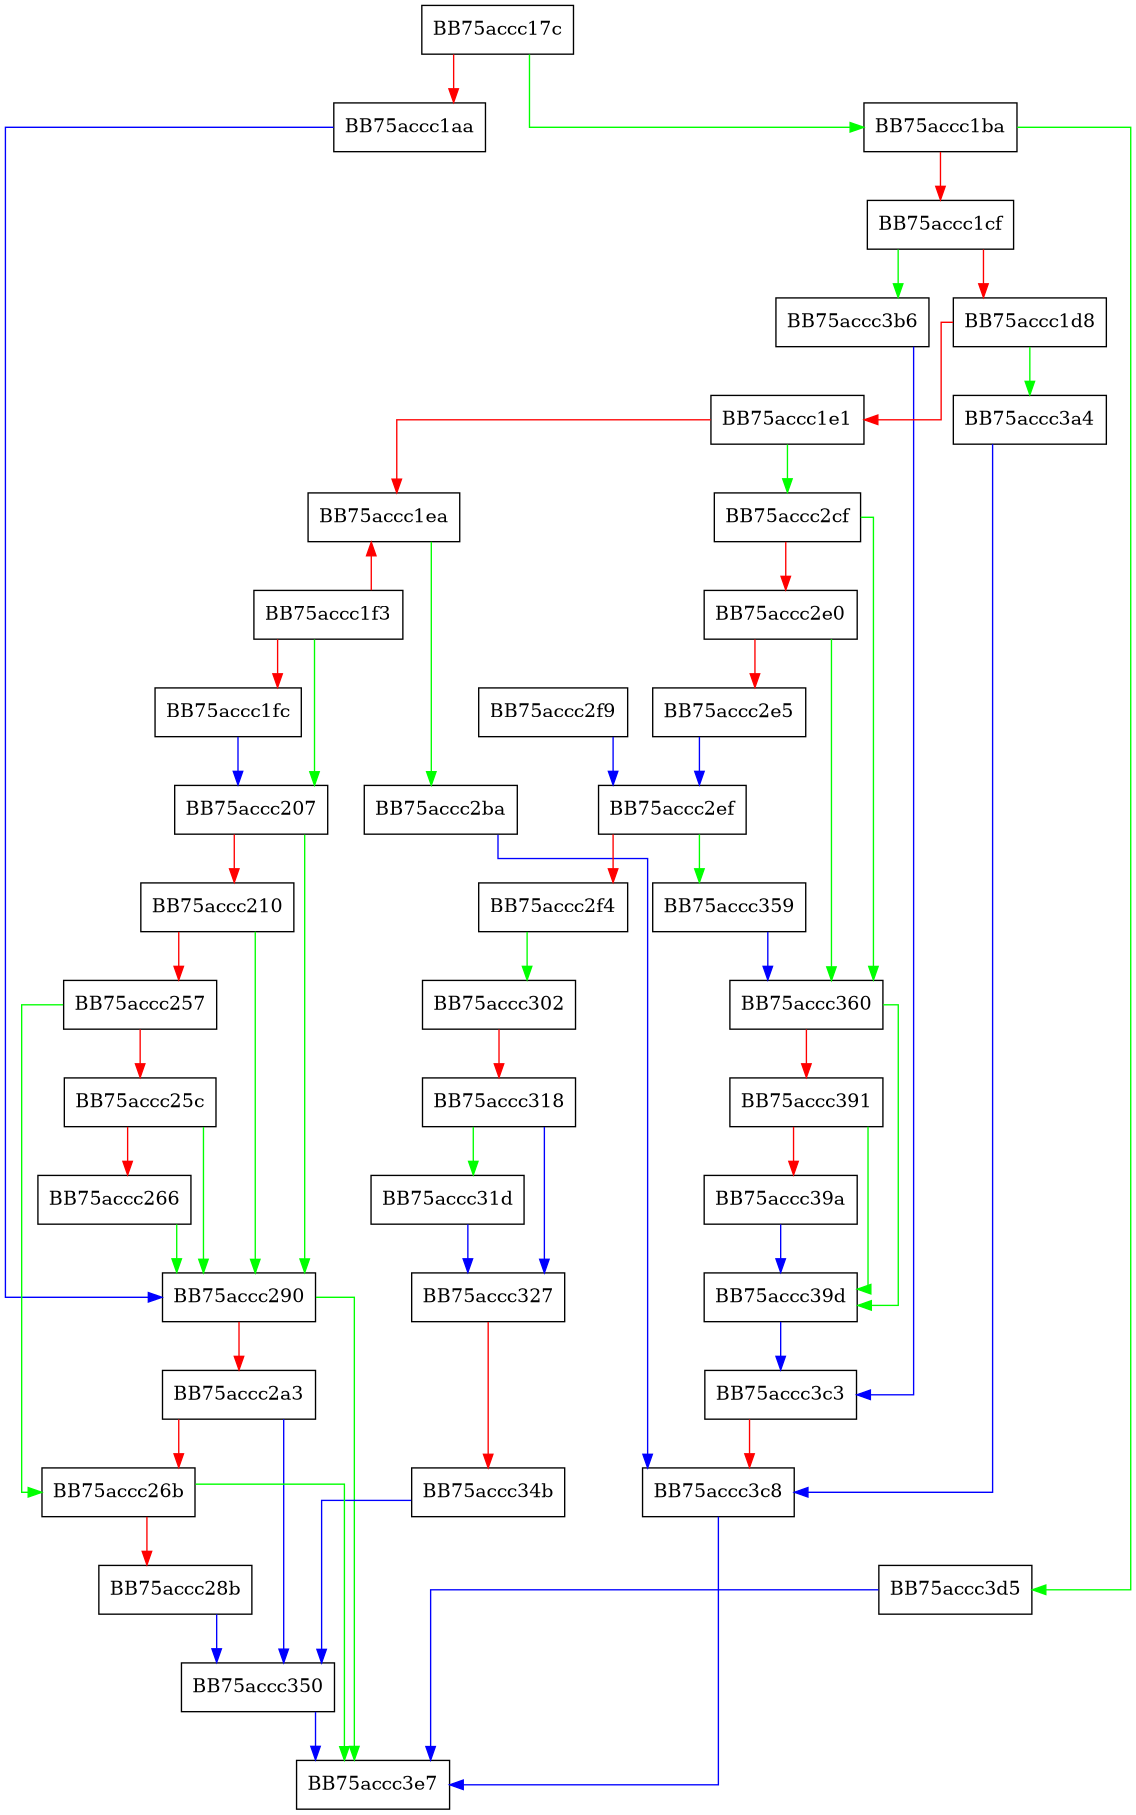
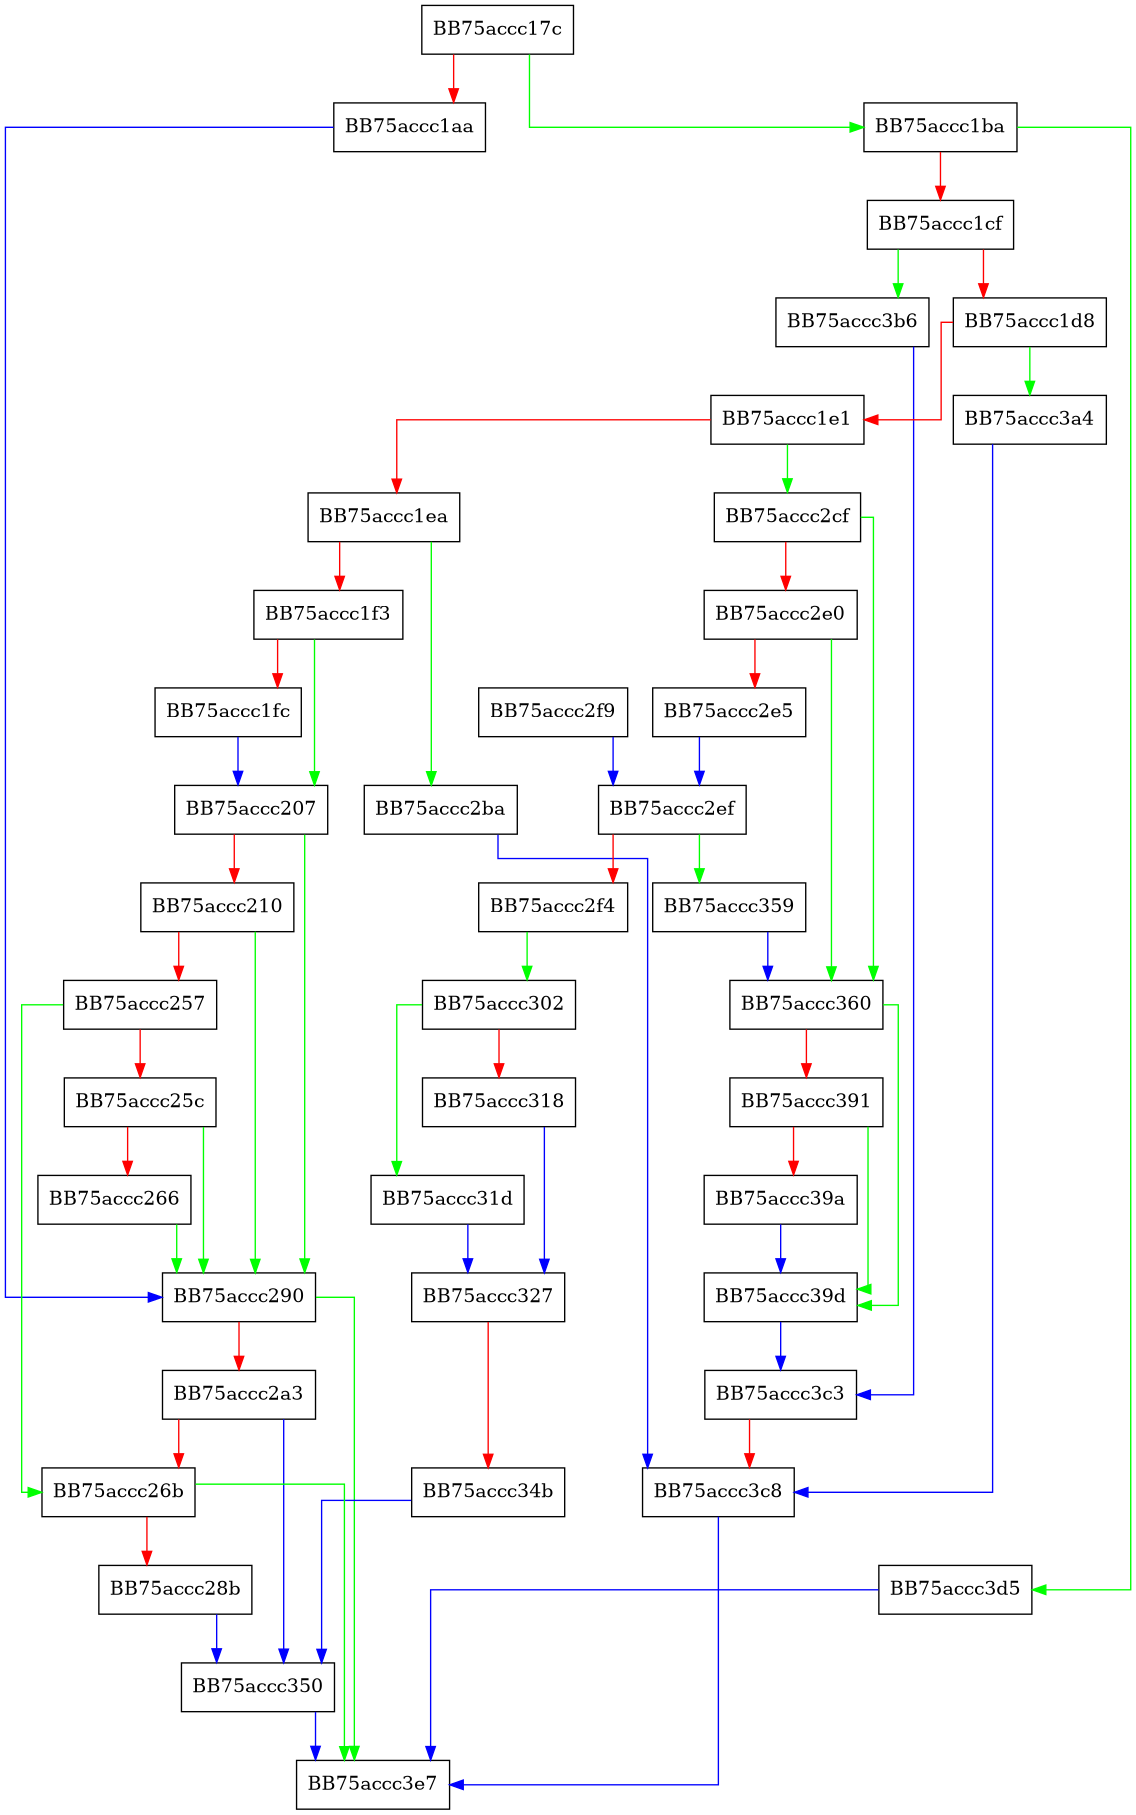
  digraph {
    splines=ortho
    node [shape=box]
    edge [color=red]
    BB75accc17c
    BB75accc1ba
    BB75accc1aa
    BB75accc3d5
    BB75accc1cf
    BB75accc290
    BB75accc3e7
    BB75accc3b6
    BB75accc1d8
    BB75accc34b
    BB75accc350
    BB75accc3c3
    BB75accc3a4
    BB75accc1e1
    BB75accc3c8
    BB75accc2cf
    BB75accc1ea
    BB75accc360
    BB75accc2e0
    BB75accc2ba
    BB75accc1f3
    BB75accc39d
    BB75accc391
    BB75accc2e5
    BB75accc207
    BB75accc1fc
    BB75accc210
    BB75accc2a3
    BB75accc257
    BB75accc26b
    BB75accc25c
    BB75accc28b
    BB75accc266
    BB75accc39a
    BB75accc2ef
    BB75accc359
    BB75accc2f4
    BB75accc302
    BB75accc31d
    BB75accc318
    BB75accc2f9
    BB75accc327
    BB75accc17c -> BB75accc1ba [color=green]
    BB75accc17c -> BB75accc1aa
    BB75accc1ba -> BB75accc3d5 [color=green]
    BB75accc1ba -> BB75accc1cf
    BB75accc1aa -> BB75accc290 [color=blue]
    BB75accc3d5 -> BB75accc3e7 [color=blue]
    BB75accc1cf -> BB75accc3b6 [color=green]
    BB75accc1cf -> BB75accc1d8
    BB75accc290 -> BB75accc3e7 [color=green]
    BB75accc290 -> BB75accc2a3
    BB75accc3b6 -> BB75accc3c3 [color=blue]
    BB75accc1d8 -> BB75accc3a4 [color=green]
    BB75accc1d8 -> BB75accc1e1
    BB75accc34b -> BB75accc350 [color=blue]
    BB75accc350 -> BB75accc3e7 [color=blue]
    BB75accc3c3 -> BB75accc3c8
    BB75accc3a4 -> BB75accc3c8 [color=blue]
    BB75accc1e1 -> BB75accc2cf [color=green]
    BB75accc1e1 -> BB75accc1ea
    BB75accc3c8 -> BB75accc3e7 [color=blue]
    BB75accc2cf -> BB75accc360 [color=green]
    BB75accc2cf -> BB75accc2e0
    BB75accc1ea -> BB75accc2ba [color=green]
-   BB75accc1f3 -> BB75accc1ea
+   BB75accc1ea -> BB75accc1f3
    BB75accc360 -> BB75accc39d [color=green]
    BB75accc360 -> BB75accc391
    BB75accc2e0 -> BB75accc360 [color=green]
    BB75accc2e0 -> BB75accc2e5
    BB75accc2ba -> BB75accc3c8 [color=blue]
    BB75accc1f3 -> BB75accc207 [color=green]
    BB75accc1f3 -> BB75accc1fc
    BB75accc39d -> BB75accc3c3 [color=blue]
    BB75accc391 -> BB75accc39d [color=green]
    BB75accc391 -> BB75accc39a
    BB75accc2e5 -> BB75accc2ef [color=blue]
    BB75accc207 -> BB75accc290 [color=green]
    BB75accc207 -> BB75accc210
    BB75accc1fc -> BB75accc207 [color=blue]
    BB75accc210 -> BB75accc290 [color=green]
    BB75accc210 -> BB75accc257
    BB75accc2a3 -> BB75accc350 [color=blue]
    BB75accc2a3 -> BB75accc26b
    BB75accc257 -> BB75accc26b [color=green]
    BB75accc257 -> BB75accc25c
    BB75accc26b -> BB75accc3e7 [color=green]
    BB75accc26b -> BB75accc28b
    BB75accc25c -> BB75accc290 [color=green]
    BB75accc25c -> BB75accc266
    BB75accc28b -> BB75accc350 [color=blue]
    BB75accc266 -> BB75accc290 [color=green]
    BB75accc39a -> BB75accc39d [color=blue]
    BB75accc2ef -> BB75accc359 [color=green]
    BB75accc2ef -> BB75accc2f4
    BB75accc359 -> BB75accc360 [color=blue]
    BB75accc2f4 -> BB75accc302 [color=green]
-   BB75accc318 -> BB75accc31d [color=green]
+   BB75accc302 -> BB75accc31d [color=green]
    BB75accc302 -> BB75accc318
    BB75accc31d -> BB75accc327 [color=blue]
    BB75accc318 -> BB75accc327 [color=blue]
    BB75accc2f9 -> BB75accc2ef [color=blue]
    BB75accc327 -> BB75accc34b
  }
